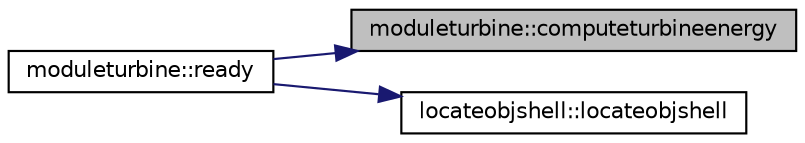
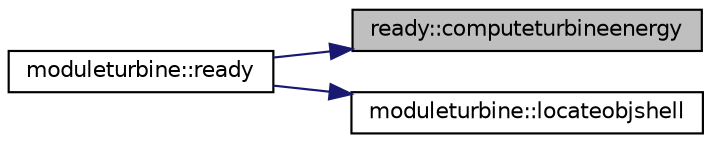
  digraph {
    rankdir=LR
    node [color=black fillcolor=white fontname=Helvetica fontsize=10 shape=record style=filled]
    edge [color=midnightblue fontname=Helvetica fontsize=10 labelfontname=Helvetica labelfontsize=10 style=solid]
-   n1 [fillcolor=grey75 fontcolor=black height=0.2 label="moduleturbine::computeturbineenergy" width=0.4]
+   n1 [fillcolor=grey75 fontcolor=black height=0.2 label="ready::computeturbineenergy" width=0.4]
    n2 [height=0.2 label="moduleturbine::ready" width=0.4]
-   n3 [height=0.2 label="locateobjshell::locateobjshell" width=0.4]
+   n3 [height=0.2 label="moduleturbine::locateobjshell" width=0.4]
    n2 -> n1
    n2 -> n3
  }
